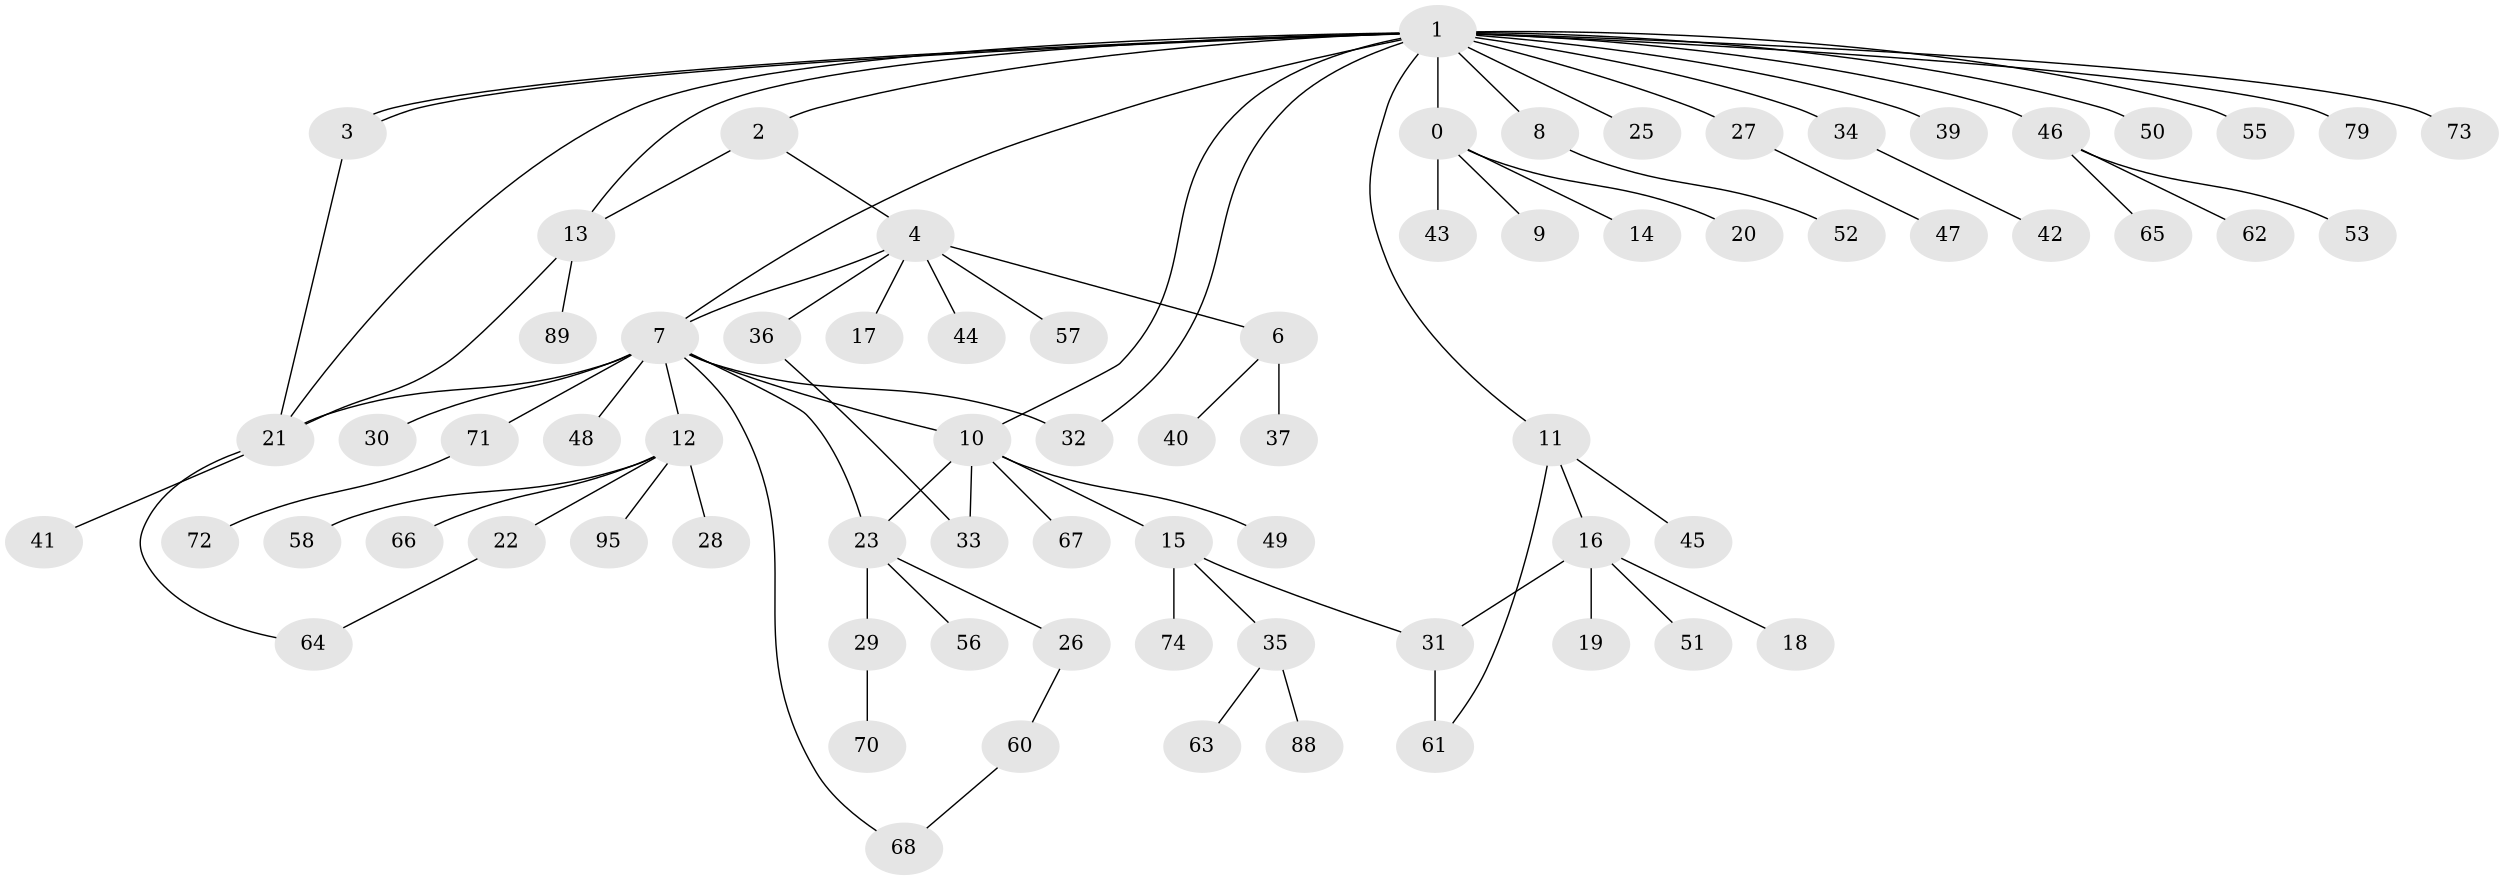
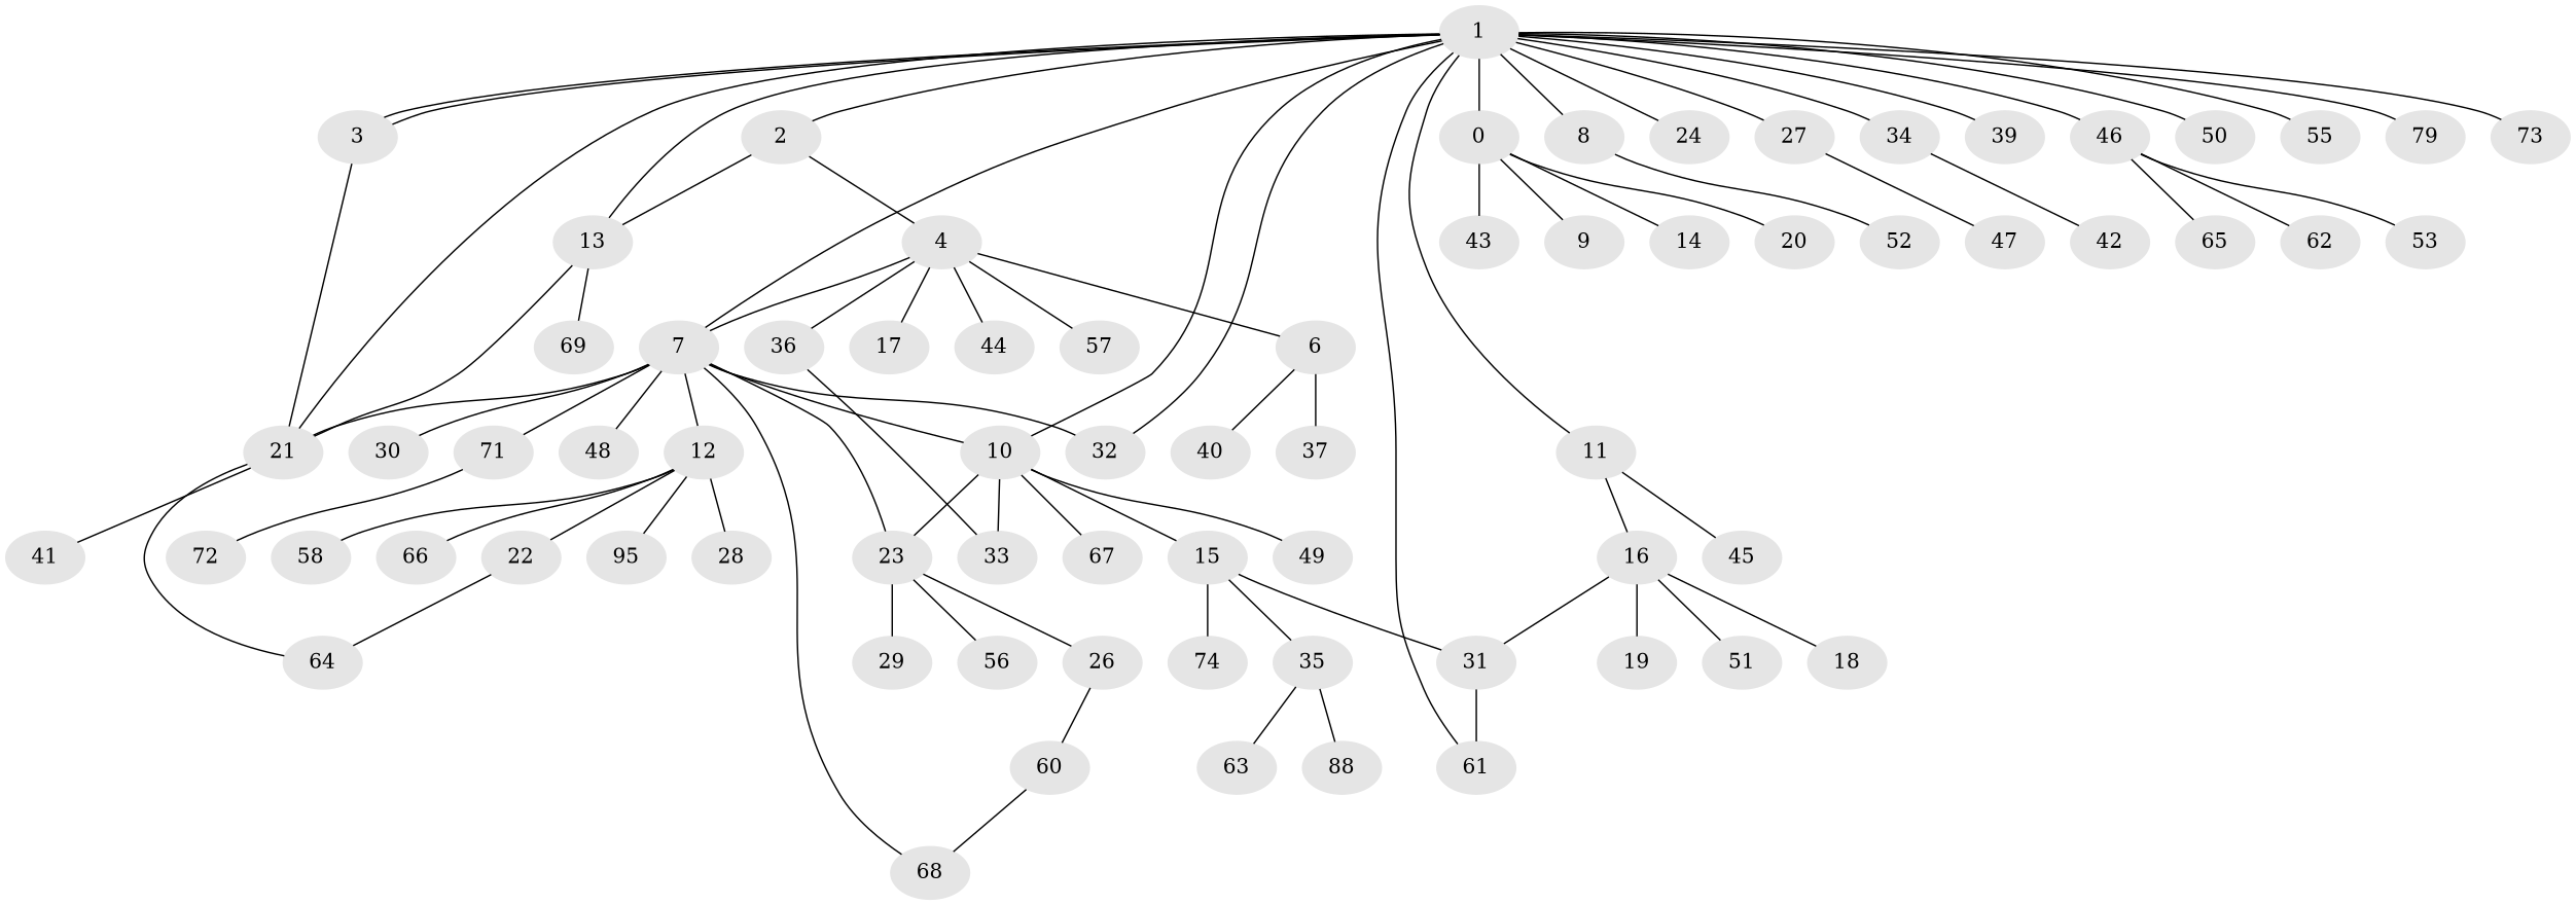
  graph {
    node [color=gray90 style=filled]
    1
    2
    3
    n4 [label=0]
    7
    8
    10
    11
    13
    21
-   24 [label=25]
+   24
    27
    32
    34
    39
    46
    50
    55
    n19 [label=79]
    61
    73
    4
    9
    14
    20
    43
    12
    23
    30
    48
    68
    71
    52
    15
    33
    49
    67
    16
    45
-   69 [label=89]
+   69
    41
    64
    47
    42
    53
    65
    62
    6
    17
    36
    44
    57
    37
    40
    22
    n56 [label=95]
    28
    58
    66
    26
    29
    56
    72
    31
    35
    74
    18
    19
    51
    n70 [label=88]
    63
    60
-   70
    1 -- 2
    1 -- 3
    1 -- 3
    1 -- n4
    1 -- 7
    1 -- 8
    1 -- 10
    1 -- 11
    1 -- 13
    1 -- 21
    1 -- 24
    1 -- 27
    1 -- 32
    1 -- 34
    1 -- 39
    1 -- 46
    1 -- 50
    1 -- 55
    1 -- n19
-   11 -- 61
+   1 -- 61
    1 -- 73
    2 -- 13
    2 -- 4
    3 -- 21
    n4 -- 9
    n4 -- 14
    n4 -- 20
    n4 -- 43
    7 -- 10
    7 -- 21
    7 -- 32
    7 -- 12
    7 -- 23
    7 -- 30
    7 -- 48
    7 -- 68
    7 -- 71
    8 -- 52
    10 -- 23
    10 -- 15
    10 -- 33
    10 -- 49
    10 -- 67
    11 -- 16
    11 -- 45
    13 -- 21
    13 -- 69
    21 -- 41
    21 -- 64
    27 -- 47
    34 -- 42
    46 -- 53
    46 -- 65
    46 -- 62
    4 -- 7
    4 -- 6
    4 -- 17
    4 -- 36
    4 -- 44
    4 -- 57
    12 -- 22
    12 -- n56
    12 -- 28
    12 -- 58
    12 -- 66
    23 -- 26
    23 -- 29
    23 -- 56
    71 -- 72
    15 -- 31
    15 -- 35
    15 -- 74
    16 -- 31
    16 -- 18
    16 -- 19
    16 -- 51
    6 -- 37
    6 -- 40
    36 -- 33
    22 -- 64
    26 -- 60
-   29 -- 70
    31 -- 61
    35 -- n70
    35 -- 63
    60 -- 68
  }
